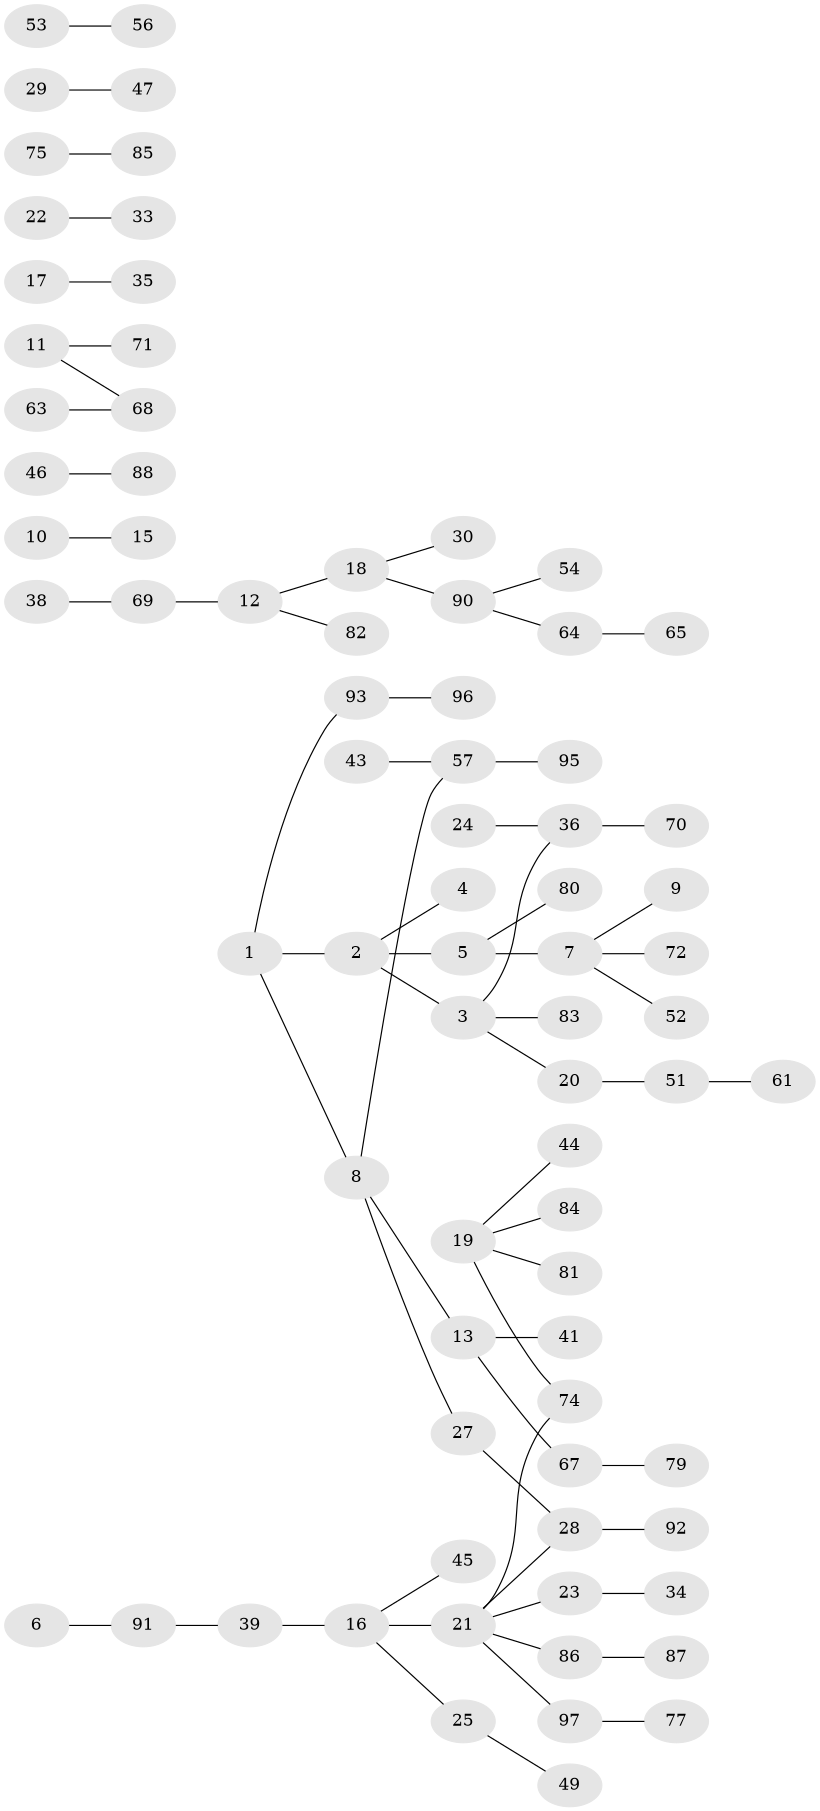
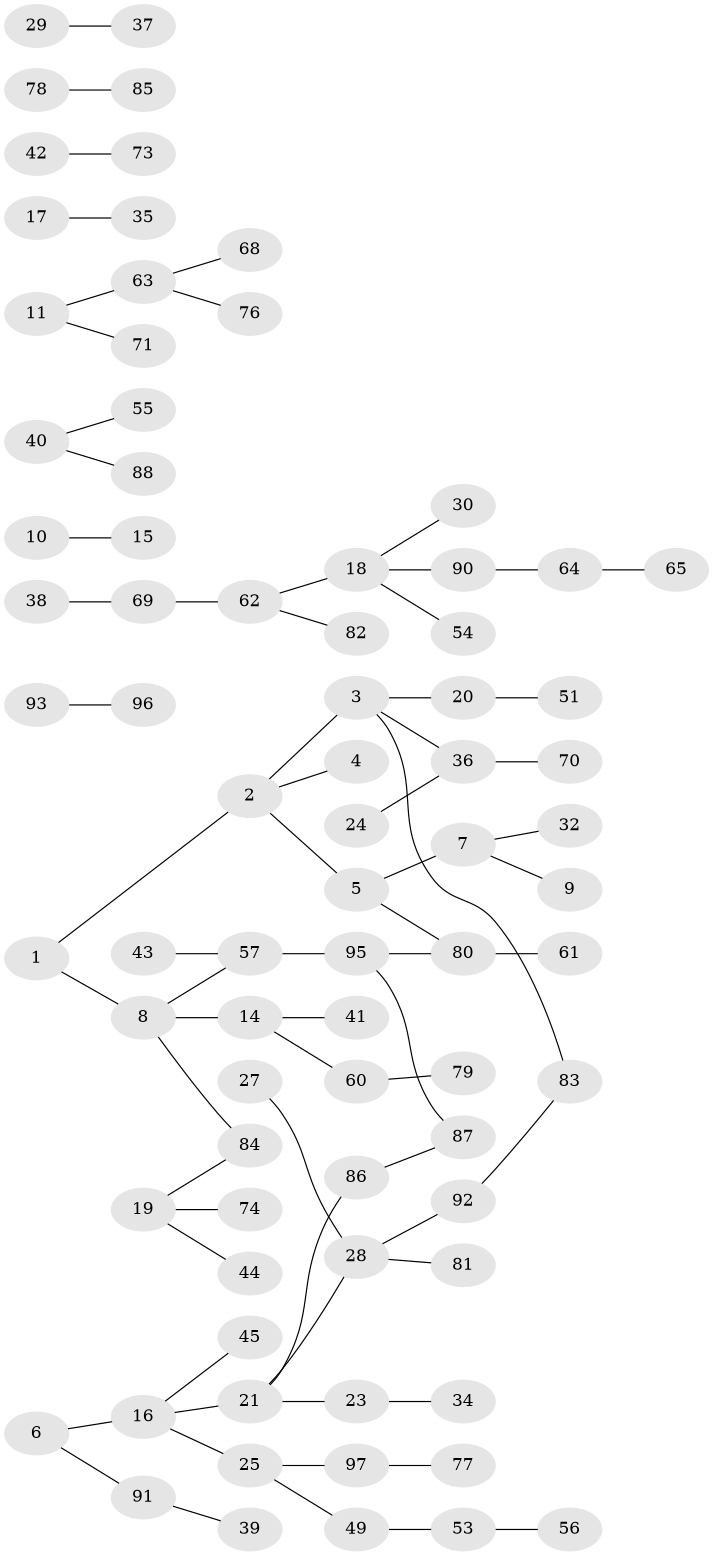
  graph {
    rankdir=LR
    node [color=gray90 style=filled]
    1
    2
    8
    n4 [label=93]
    3
    4
    5
    6
    16
    n10 [label=91]
-   14 [label=13]
+   14
    27
    57
    n14 [label=96]
    38
    69
    20
    83
    36
    7
    80
    10
    15
    51
    24
    9
-   32 [label=72]
-   52
-   46
+   32
+   46 [label=40]
+   55
    n31 [label=88]
    21
    25
    45
    39
    11
    63
    71
-   12
+   12 [label=62]
    18
    82
    41
-   67
+   67 [label=60]
    17
    35
    28
    n47 [label=95]
    68
+   76
    30
    n51 [label=90]
    54
    19
    44
    74
    81
    84
    23
    86
-   22
-   73 [label=33]
+   22 [label=42]
+   73
    n62 [label=97]
    49
    43
    79
    64
    61
    34
-   78 [label=75]
+   78
    85
    87
    29
-   47
+   47 [label=37]
    70
    77
    53
    n77 [label=92]
    56
    65
    1 -- 2
    1 -- 8
-   1 -- n4
    2 -- 3
    2 -- 4
    2 -- 5
    8 -- 14
-   8 -- 27
+   8 -- 84
    8 -- 57
    n4 -- n14
    3 -- 20
    3 -- 83
    3 -- 36
    5 -- 7
    5 -- 80
-   39 -- 16
+   6 -- 16
    6 -- n10
    16 -- 21
    16 -- 25
    16 -- 45
    n10 -- 39
    14 -- 41
    14 -- 67
    27 -- 28
    57 -- n47
    38 -- 69
    69 -- 12
    20 -- 51
    36 -- 70
    7 -- 9
    7 -- 32
-   7 -- 52
    10 -- 15
-   51 -- 61
+   80 -- 61
    24 -- 36
+   46 -- 55
    46 -- n31
    21 -- 28
-   21 -- 74
    21 -- 23
    21 -- 86
-   21 -- n62
+   25 -- n62
    25 -- 49
-   11 -- 68
+   11 -- 63
    11 -- 71
    63 -- 68
+   63 -- 76
    12 -- 18
    12 -- 82
    18 -- 30
    18 -- n51
-   n51 -- 54
+   18 -- 54
    67 -- 79
    17 -- 35
    28 -- n77
+   n47 -- 80
+   n47 -- 87
    n51 -- 64
    19 -- 44
    19 -- 74
-   19 -- 81
+   28 -- 81
    19 -- 84
    23 -- 34
    86 -- 87
    22 -- 73
    n62 -- 77
+   49 -- 53
    43 -- 57
    64 -- 65
    78 -- 85
    29 -- 47
    53 -- 56
+   n77 -- 83
  }
